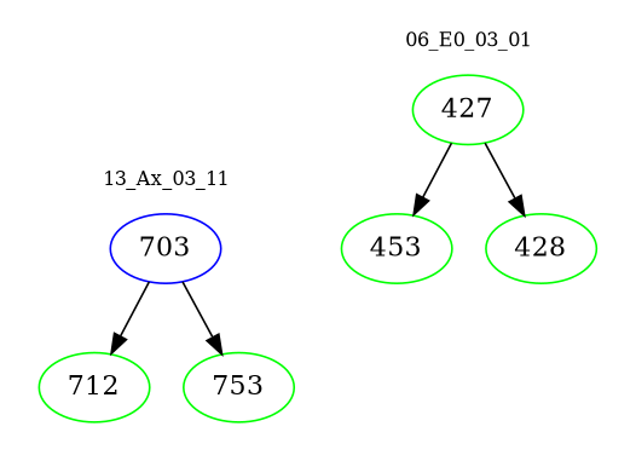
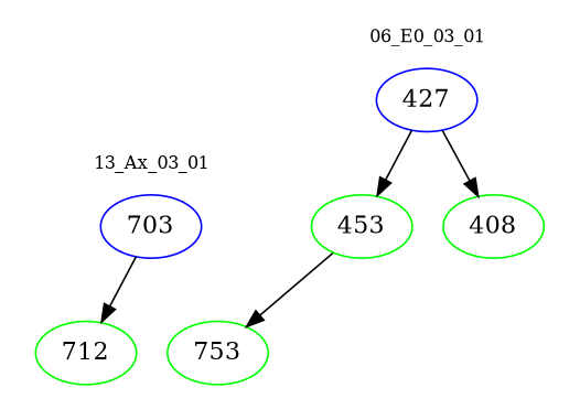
  digraph {
    node [color=green]
    edge [color=black]
    n1 [color=blue label=703]
    n2 [label=753]
    n3 [label=712]
-   n4 [label=427]
+   n4 [color=blue label=427]
    n5 [label=453]
-   n6 [label=428]
+   n6 [label=408]
    subgraph cluster_1 {
      color=white
      fontsize=10
-     label="13_Ax_03_11"
+     label="13_Ax_03_01"
      n1
      n2
      n3
    }
    subgraph cluster_2 {
      color=white
      fontsize=10
      label="06_E0_03_01"
      n4
      n5
      n6
    }
-   n1 -> n2
+   n5 -> n2
    n1 -> n3
    n4 -> n5
    n4 -> n6
  }
